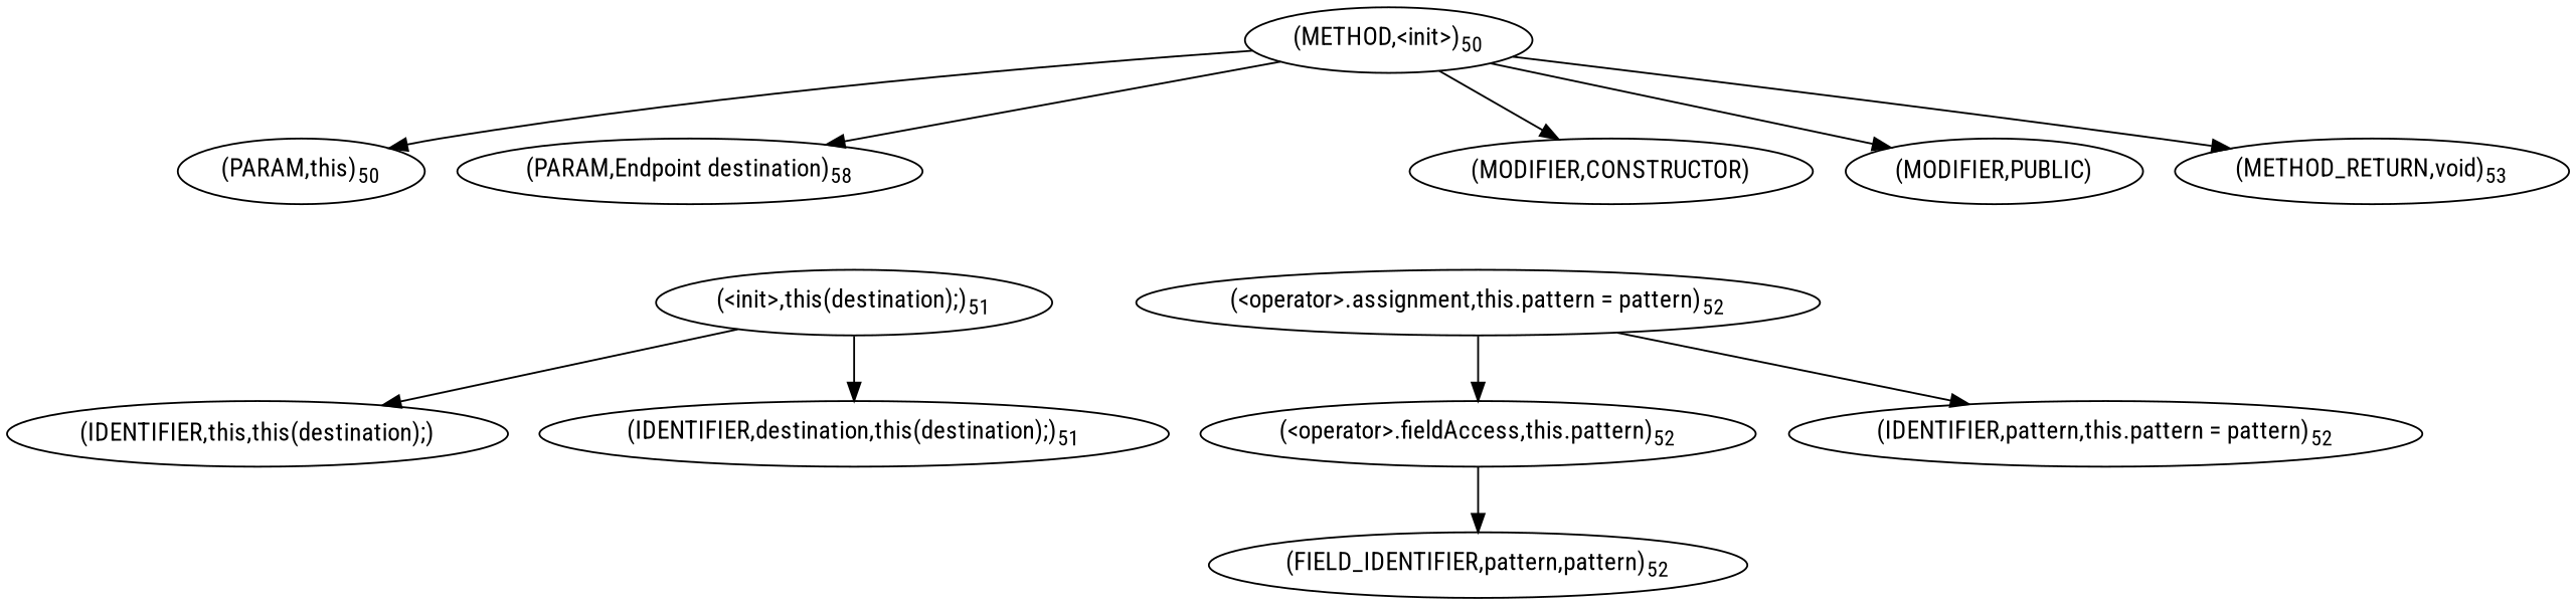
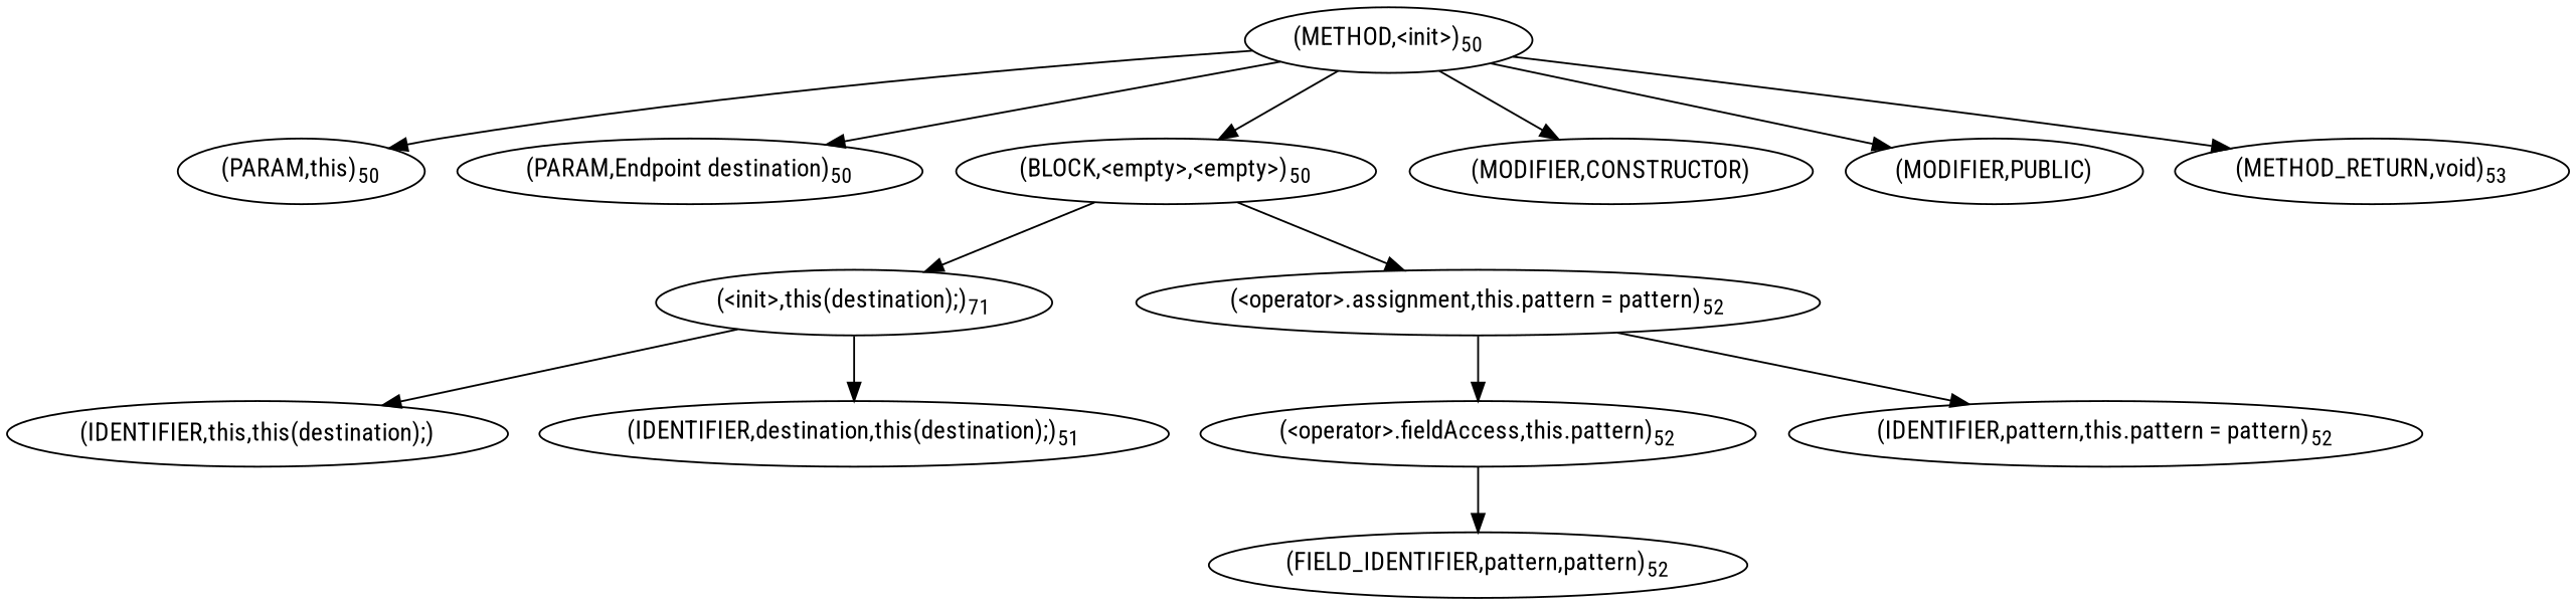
  digraph {
    fontname="Roboto Condensed"
    node [fontname="Roboto Condensed"]
    edge [fontname="Roboto Condensed"]
    n1 [label=<(METHOD,&lt;init&gt;)<SUB>50</SUB>>]
    n2 [label=<(PARAM,this)<SUB>50</SUB>>]
-   n3 [label=<(PARAM,Endpoint destination)<SUB>58</SUB>>]
+   n3 [label=<(PARAM,Endpoint destination)<SUB>50</SUB>>]
+   n4 [label=<(BLOCK,&lt;empty&gt;,&lt;empty&gt;)<SUB>50</SUB>>]
    n5 [label=<(MODIFIER,CONSTRUCTOR)>]
    n6 [label=<(MODIFIER,PUBLIC)>]
    n7 [label=<(METHOD_RETURN,void)<SUB>53</SUB>>]
-   n8 [label=<(&lt;init&gt;,this(destination);)<SUB>51</SUB>>]
+   n8 [label=<(&lt;init&gt;,this(destination);)<SUB>71</SUB>>]
    n9 [label=<(&lt;operator&gt;.assignment,this.pattern = pattern)<SUB>52</SUB>>]
    n10 [label=<(IDENTIFIER,this,this(destination);)>]
    n11 [label=<(IDENTIFIER,destination,this(destination);)<SUB>51</SUB>>]
    n12 [label=<(&lt;operator&gt;.fieldAccess,this.pattern)<SUB>52</SUB>>]
    n13 [label=<(IDENTIFIER,pattern,this.pattern = pattern)<SUB>52</SUB>>]
    n14 [label=<(FIELD_IDENTIFIER,pattern,pattern)<SUB>52</SUB>>]
    n1 -> n2
    n1 -> n3
+   n1 -> n4
    n1 -> n5
    n1 -> n6
    n1 -> n7
+   n4 -> n8
+   n4 -> n9
    n8 -> n10
    n8 -> n11
    n9 -> n12
    n9 -> n13
    n12 -> n14
  }
